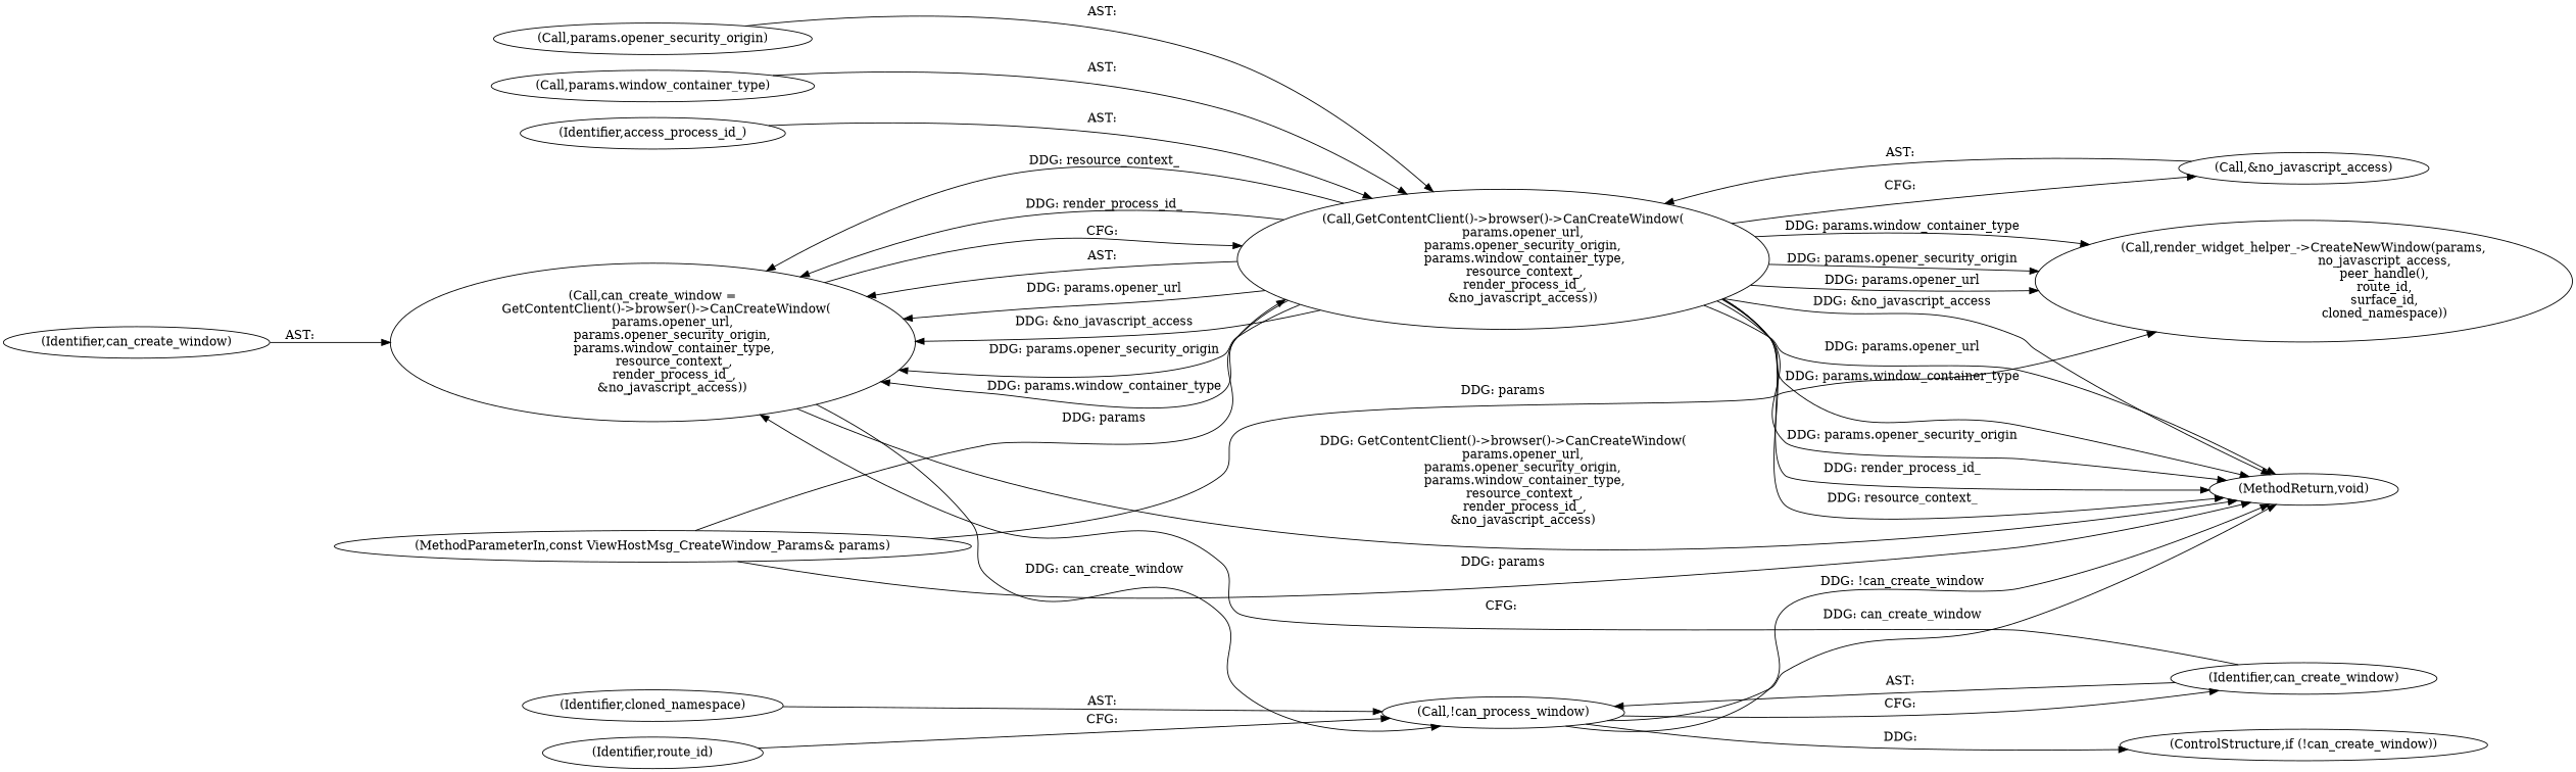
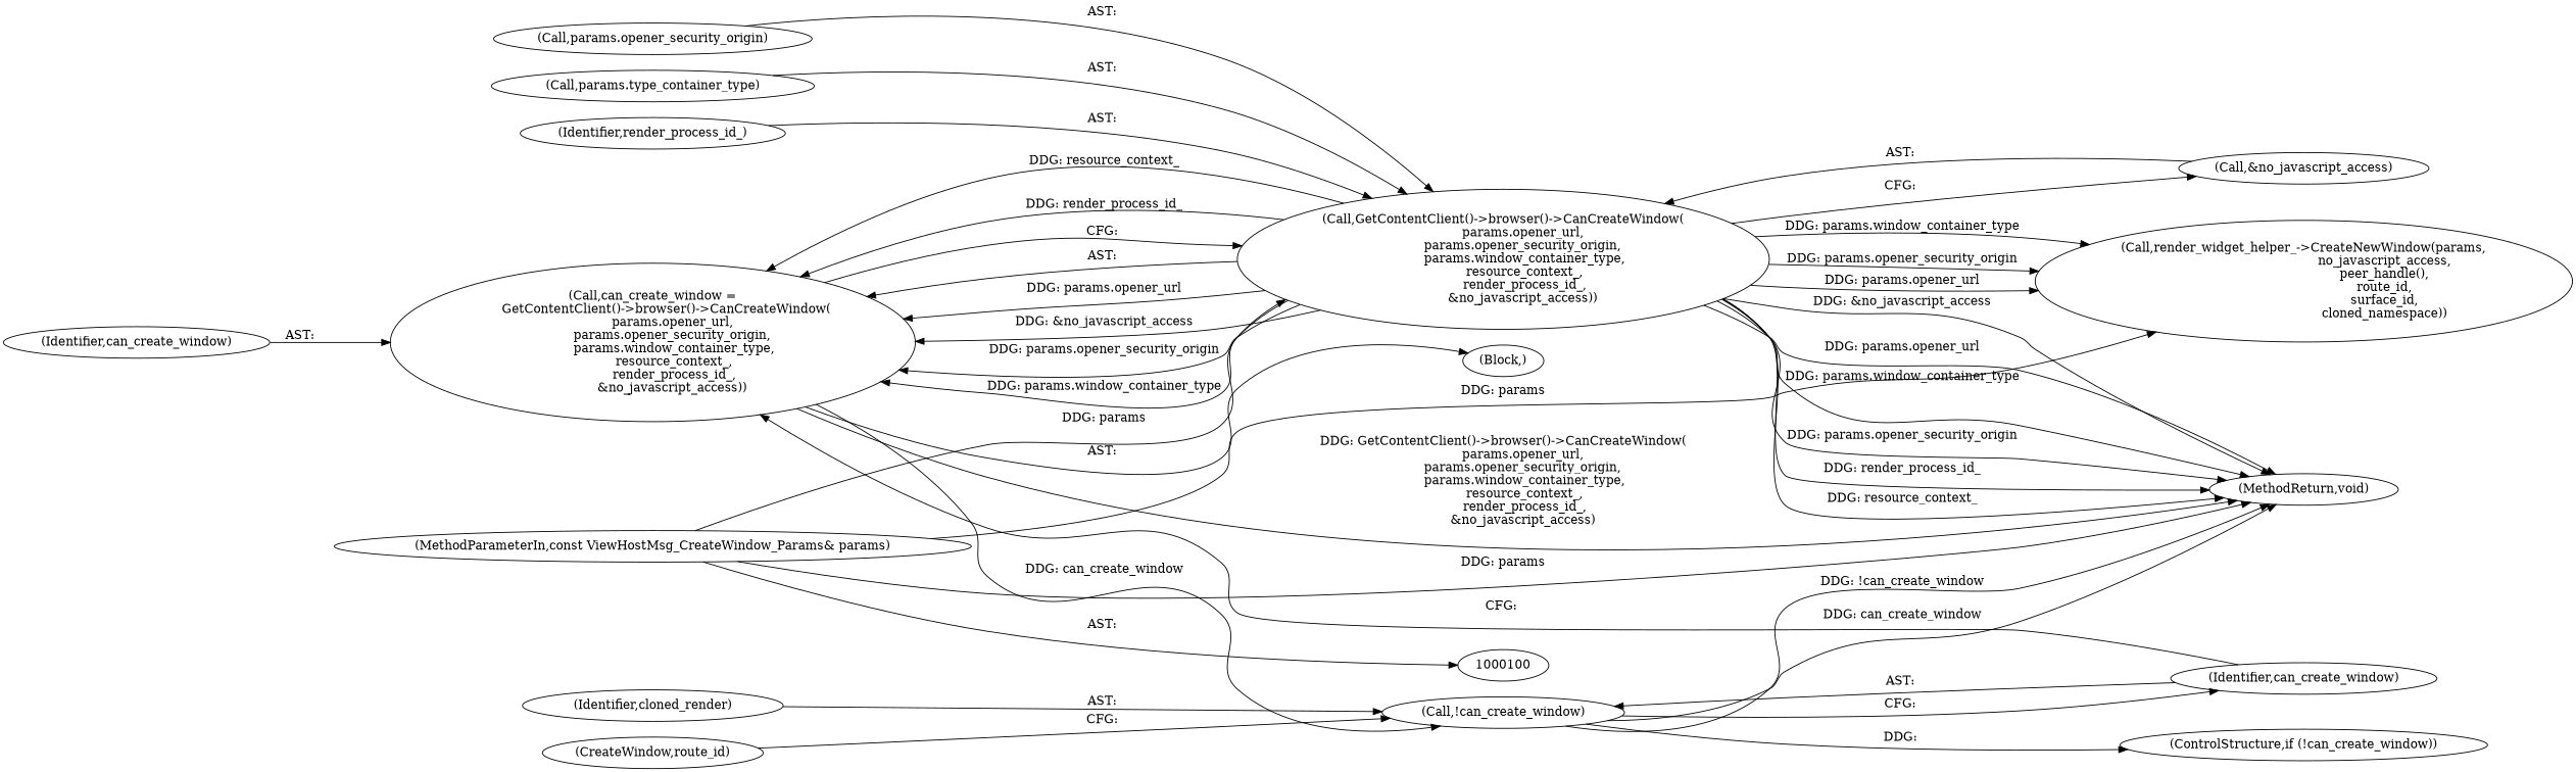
  digraph {
    rankdir=LR
    n1 [label="(Call,can_create_window =\n       GetContentClient()->browser()->CanCreateWindow(\n          params.opener_url,\n          params.opener_security_origin,\n           params.window_container_type,\n           resource_context_,\n           render_process_id_,\n          &no_javascript_access))"]
    n2 [label="(Call,GetContentClient()->browser()->CanCreateWindow(\n          params.opener_url,\n          params.opener_security_origin,\n           params.window_container_type,\n           resource_context_,\n           render_process_id_,\n          &no_javascript_access))"]
-   n3 [label="(Call,!can_process_window)"]
+   n3 [label="(Call,!can_create_window)"]
+   n4 [label="(Block,)"]
    n5 [label="(MethodReturn,void)"]
    n6 [label="(Call,render_widget_helper_->CreateNewWindow(params,\n                                         no_javascript_access,\n                                         peer_handle(),\n                                         route_id,\n                                         surface_id,\n                                         cloned_namespace))"]
    n7 [label="(Call,&no_javascript_access)"]
    n8 [label="(Identifier,can_create_window)"]
    n9 [label="(ControlStructure,if (!can_create_window))"]
    n10 [label="(MethodParameterIn,const ViewHostMsg_CreateWindow_Params& params)"]
+   1000100
    n12 [label="(Call,params.opener_security_origin)"]
-   n13 [label="(Call,params.window_container_type)"]
-   n14 [label="(Identifier,route_id)"]
-   n15 [label="(Identifier,cloned_namespace)"]
+   n13 [label="(Call,params.type_container_type)"]
+   n14 [label="(CreateWindow,route_id)"]
+   n15 [label="(Identifier,cloned_render)"]
    n16 [label="(Identifier,can_create_window)"]
-   n17 [label="(Identifier,access_process_id_)"]
+   n17 [label="(Identifier,render_process_id_)"]
    n1 -> n2 [label="CFG: "]
    n1 -> n3 [label="DDG: can_create_window"]
+   n1 -> n4 [label="AST: "]
    n1 -> n5 [label="DDG: GetContentClient()->browser()->CanCreateWindow(\n          params.opener_url,\n          params.opener_security_origin,\n           params.window_container_type,\n           resource_context_,\n           render_process_id_,\n          &no_javascript_access)"]
    n2 -> n1 [label="AST: "]
    n2 -> n1 [label="DDG: params.opener_url"]
    n2 -> n1 [label="DDG: &no_javascript_access"]
    n2 -> n1 [label="DDG: params.opener_security_origin"]
    n2 -> n1 [label="DDG: params.window_container_type"]
    n2 -> n1 [label="DDG: resource_context_"]
    n2 -> n1 [label="DDG: render_process_id_"]
    n2 -> n5 [label="DDG: params.window_container_type"]
    n2 -> n5 [label="DDG: params.opener_security_origin"]
    n2 -> n5 [label="DDG: render_process_id_"]
    n2 -> n5 [label="DDG: resource_context_"]
    n2 -> n5 [label="DDG: &no_javascript_access"]
    n2 -> n5 [label="DDG: params.opener_url"]
    n2 -> n6 [label="DDG: params.window_container_type"]
    n2 -> n6 [label="DDG: params.opener_security_origin"]
    n2 -> n6 [label="DDG: params.opener_url"]
    n2 -> n7 [label="CFG: "]
    n3 -> n5 [label="DDG: can_create_window"]
    n3 -> n5 [label="DDG: !can_create_window"]
    n3 -> n8 [label="CFG: "]
    n3 -> n9 [label="DDG: "]
    n7 -> n2 [label="AST: "]
    n8 -> n1 [label="CFG: "]
    n8 -> n3 [label="AST: "]
    n10 -> n2 [label="DDG: params"]
    n10 -> n5 [label="DDG: params"]
    n10 -> n6 [label="DDG: params"]
+   n10 -> 1000100 [label="AST: "]
    n12 -> n2 [label="AST: "]
    n13 -> n2 [label="AST: "]
    n14 -> n3 [label="CFG: "]
    n15 -> n3 [label="AST: "]
    n16 -> n1 [label="AST: "]
    n17 -> n2 [label="AST: "]
  }
